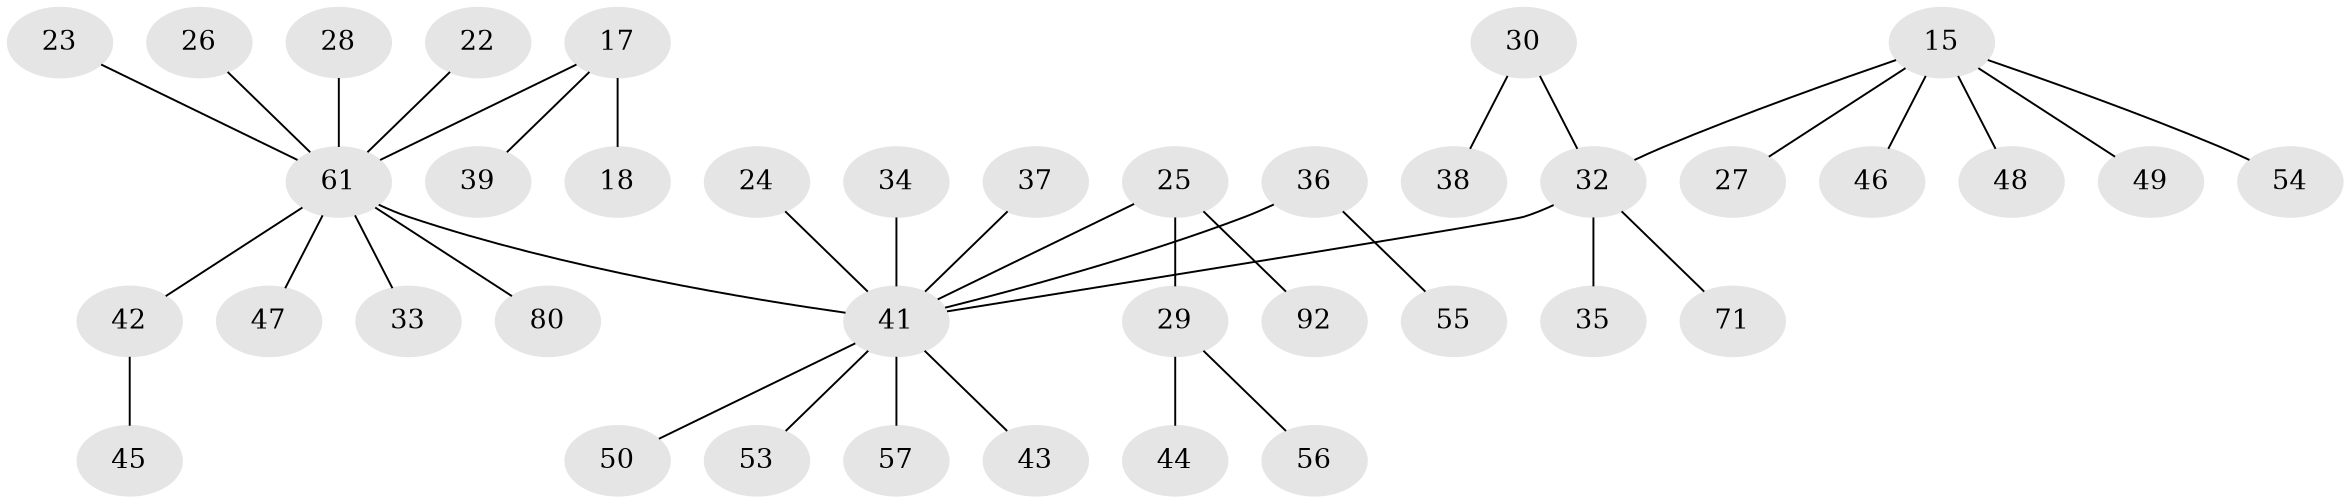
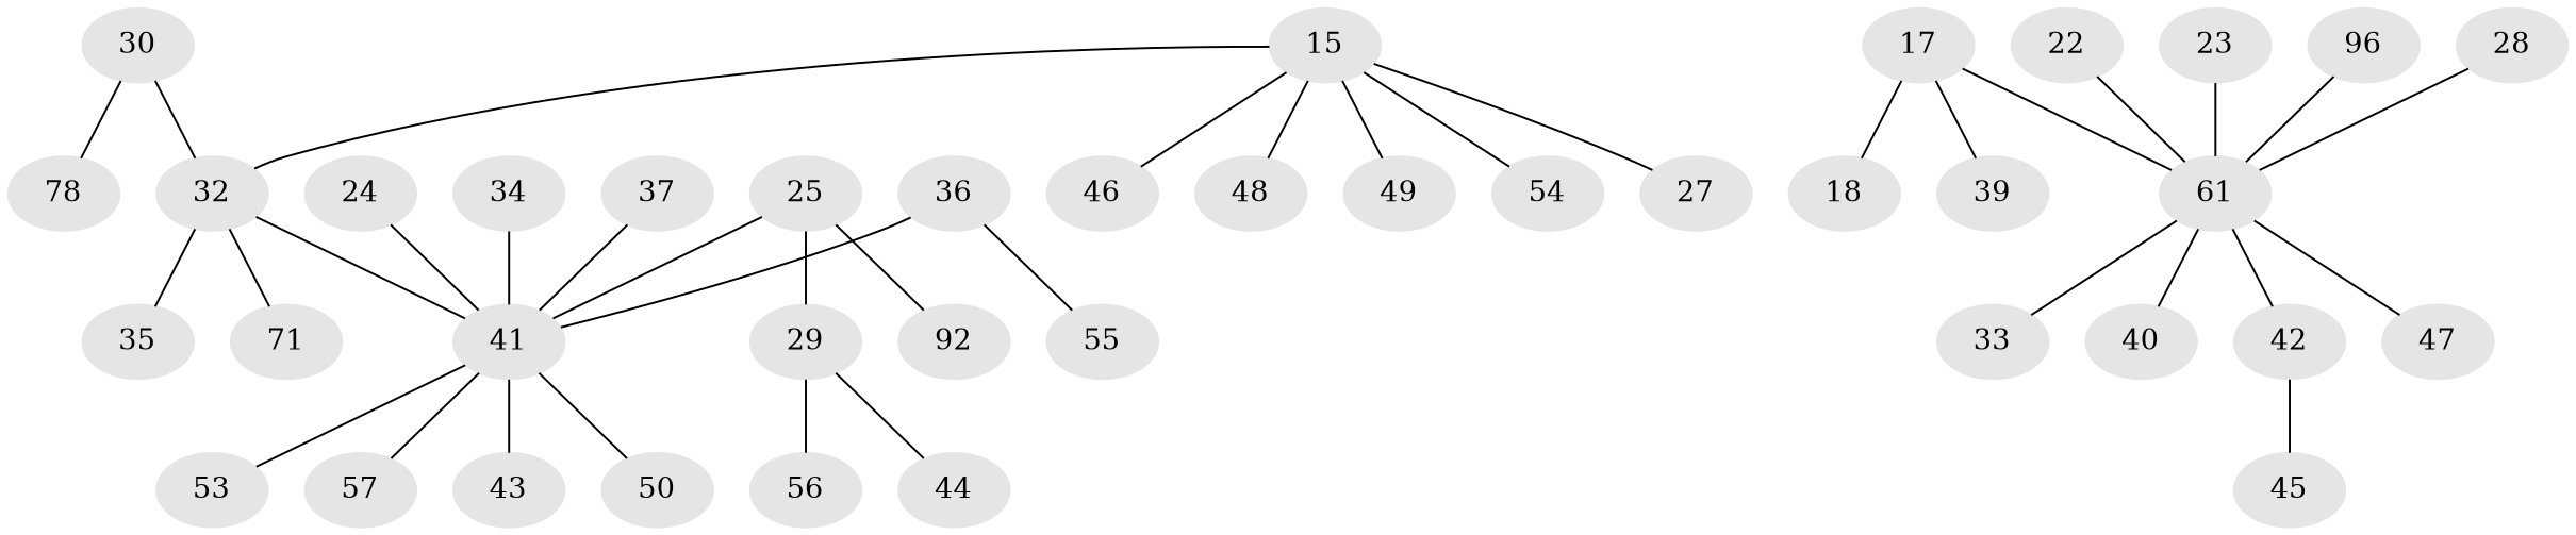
  graph {
    node [color=gray90 style=filled]
    15
    27
    32 [super="+11"]
    46
    48
    49
    54
    41 [super="+12+13+14+16+19+21"]
    35
    n10 [label=71]
    17
    18
    n13 [label=61 super="+6+20"]
    39
    33
-   40 [label=80]
+   40
    42
    47
    22
    23
    43
    50
    53
    57
    24
    25
    29
    n28 [label=92]
    56
    44
-   26
+   26 [label=96]
    28
    30
-   38
+   38 [label=78]
    45
    34
    36
    55
    37
    15 -- 27
    15 -- 32
    15 -- 46
    15 -- 48
    15 -- 49
    15 -- 54
    32 -- 41
    32 -- 35
    32 -- n10
    41 -- 43
    41 -- 50
    41 -- 53
    41 -- 57
    17 -- 18
    17 -- n13
    17 -- 39
-   n13 -- 41
    n13 -- 33
    n13 -- 40
    n13 -- 42
    n13 -- 47
    42 -- 45
    22 -- n13
    23 -- n13
    24 -- 41
    25 -- 41
    25 -- 29
    25 -- n28
    29 -- 56
    29 -- 44
    26 -- n13
    28 -- n13
    30 -- 32
    30 -- 38
    34 -- 41
    36 -- 41
    36 -- 55
    37 -- 41
  }
